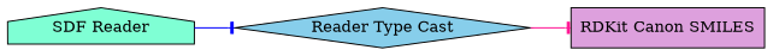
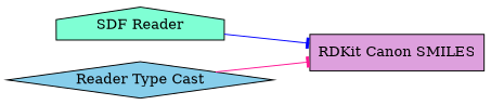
  digraph {
    rankdir=LR
    node [style=filled]
    edge [arrowhead=tee]
    n1 [fillcolor=aquamarine label="SDF Reader" shape=house]
    n2 [fillcolor=skyblue label="Reader Type Cast" shape=diamond]
    n3 [fillcolor=plum label="RDKit Canon SMILES" shape=box]
-   n1 -> n2 [color=blue]
+   n1 -> n3 [color=blue]
    n2 -> n3 [color=deeppink]
  }
